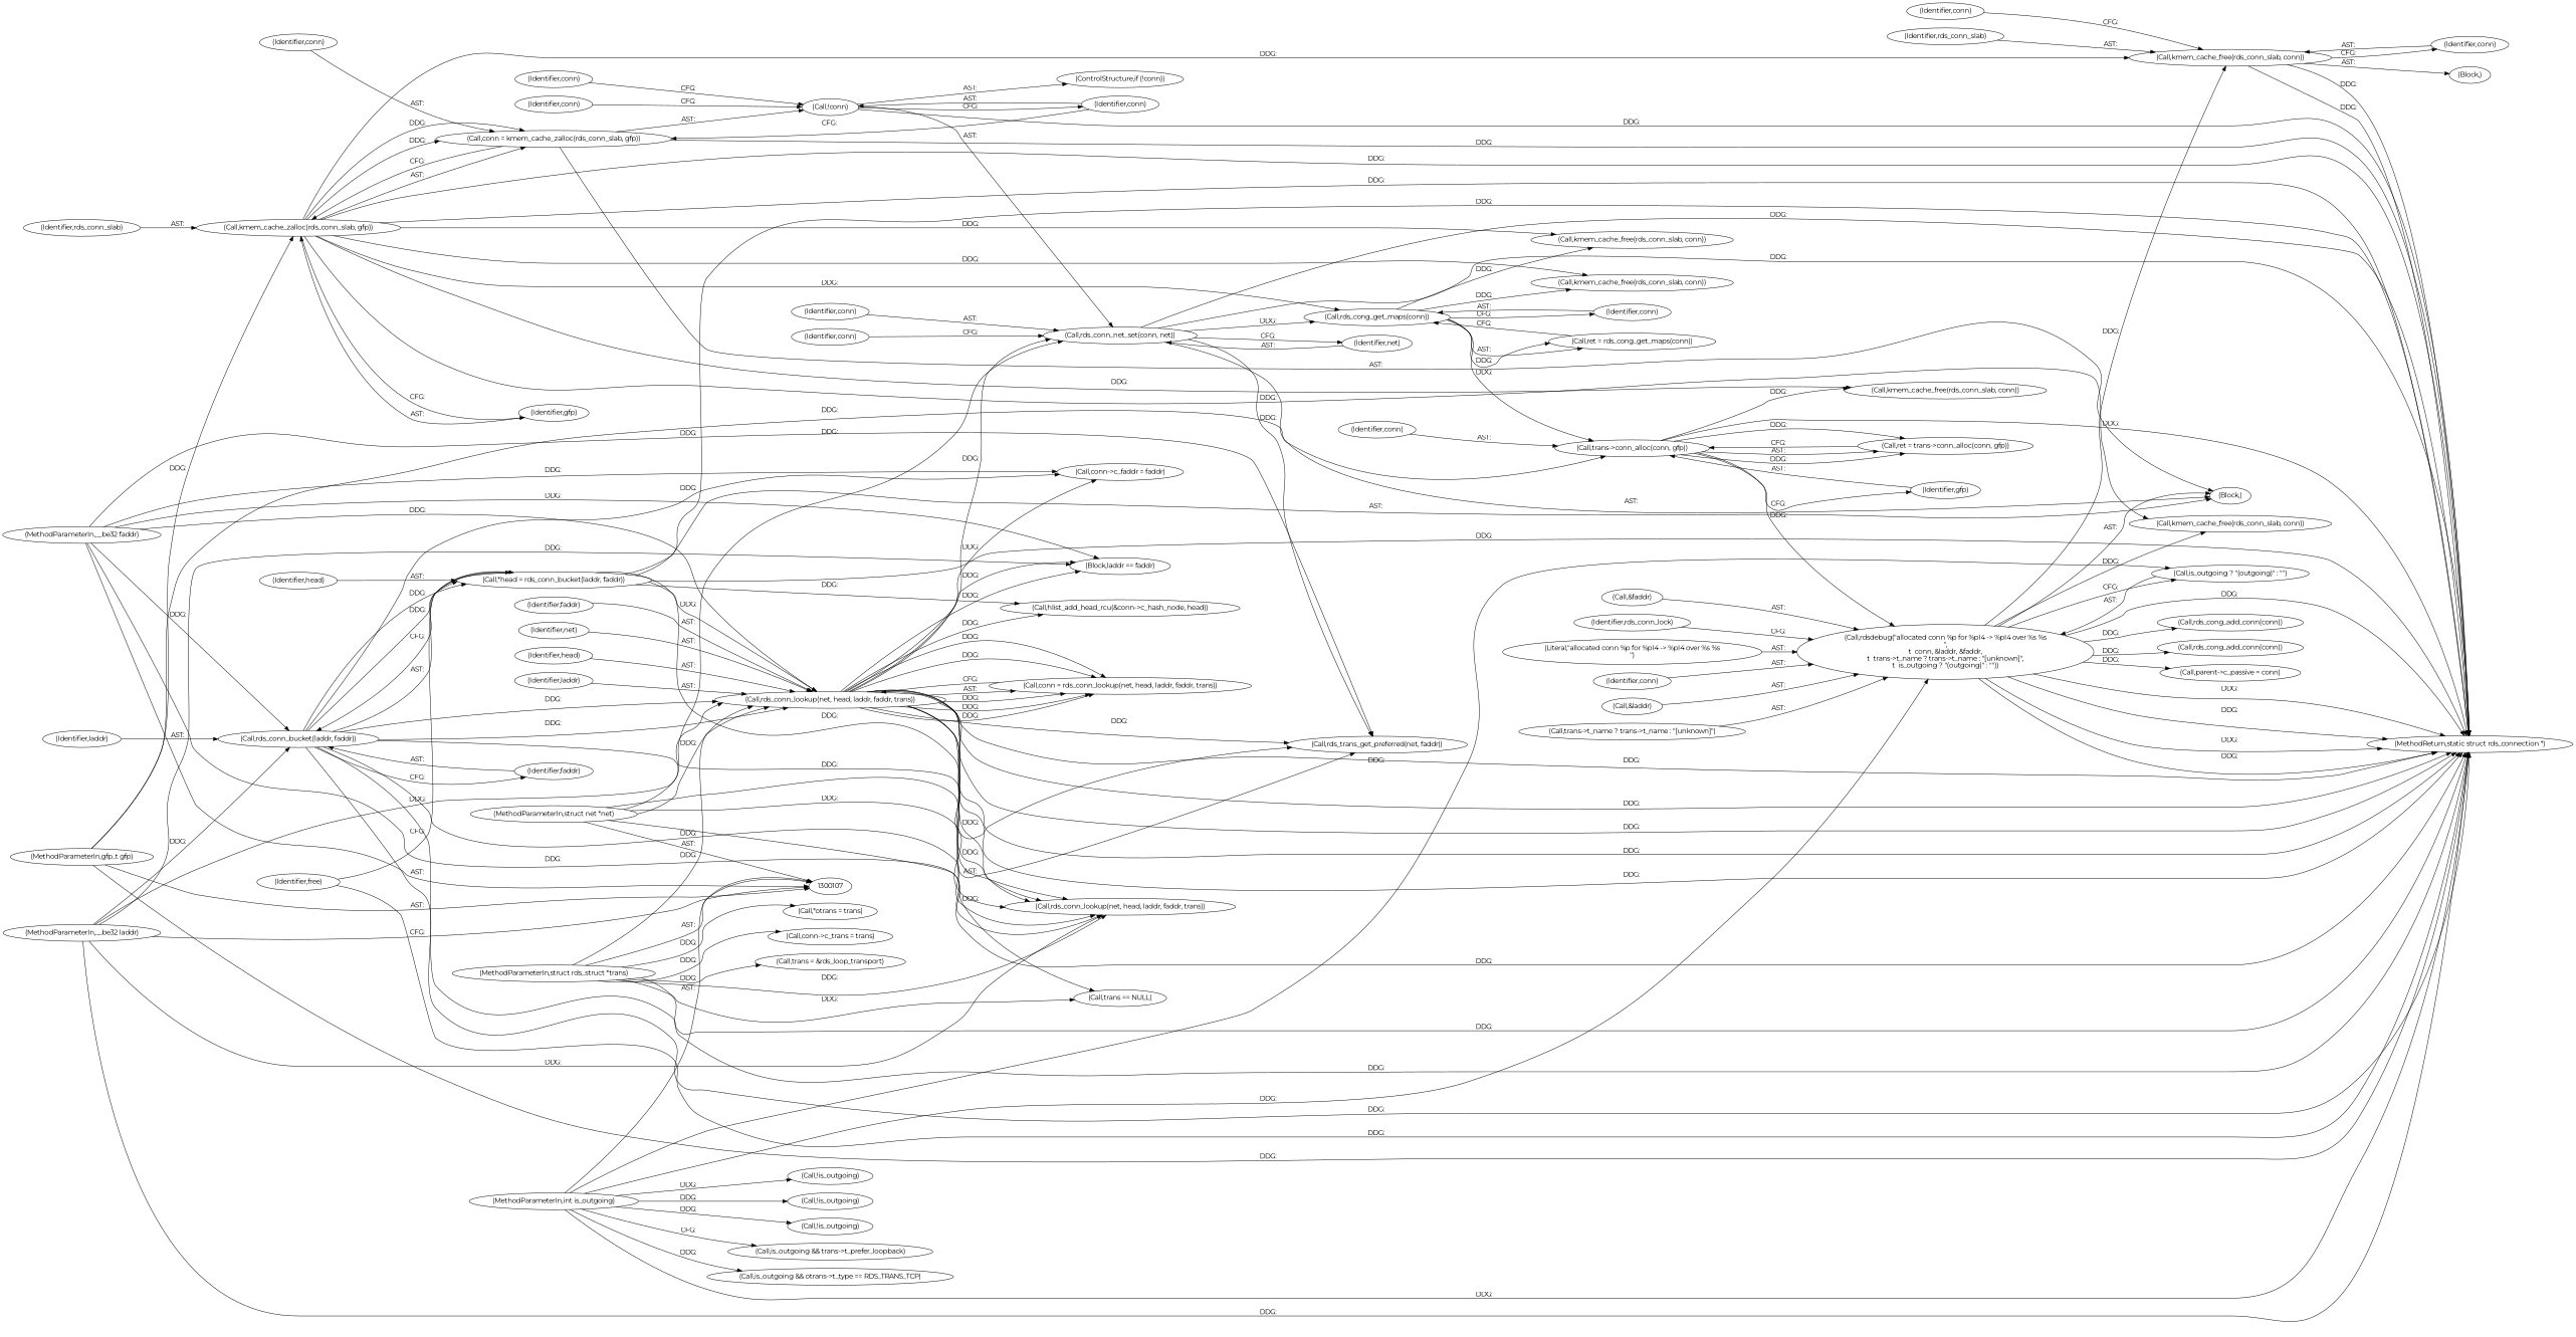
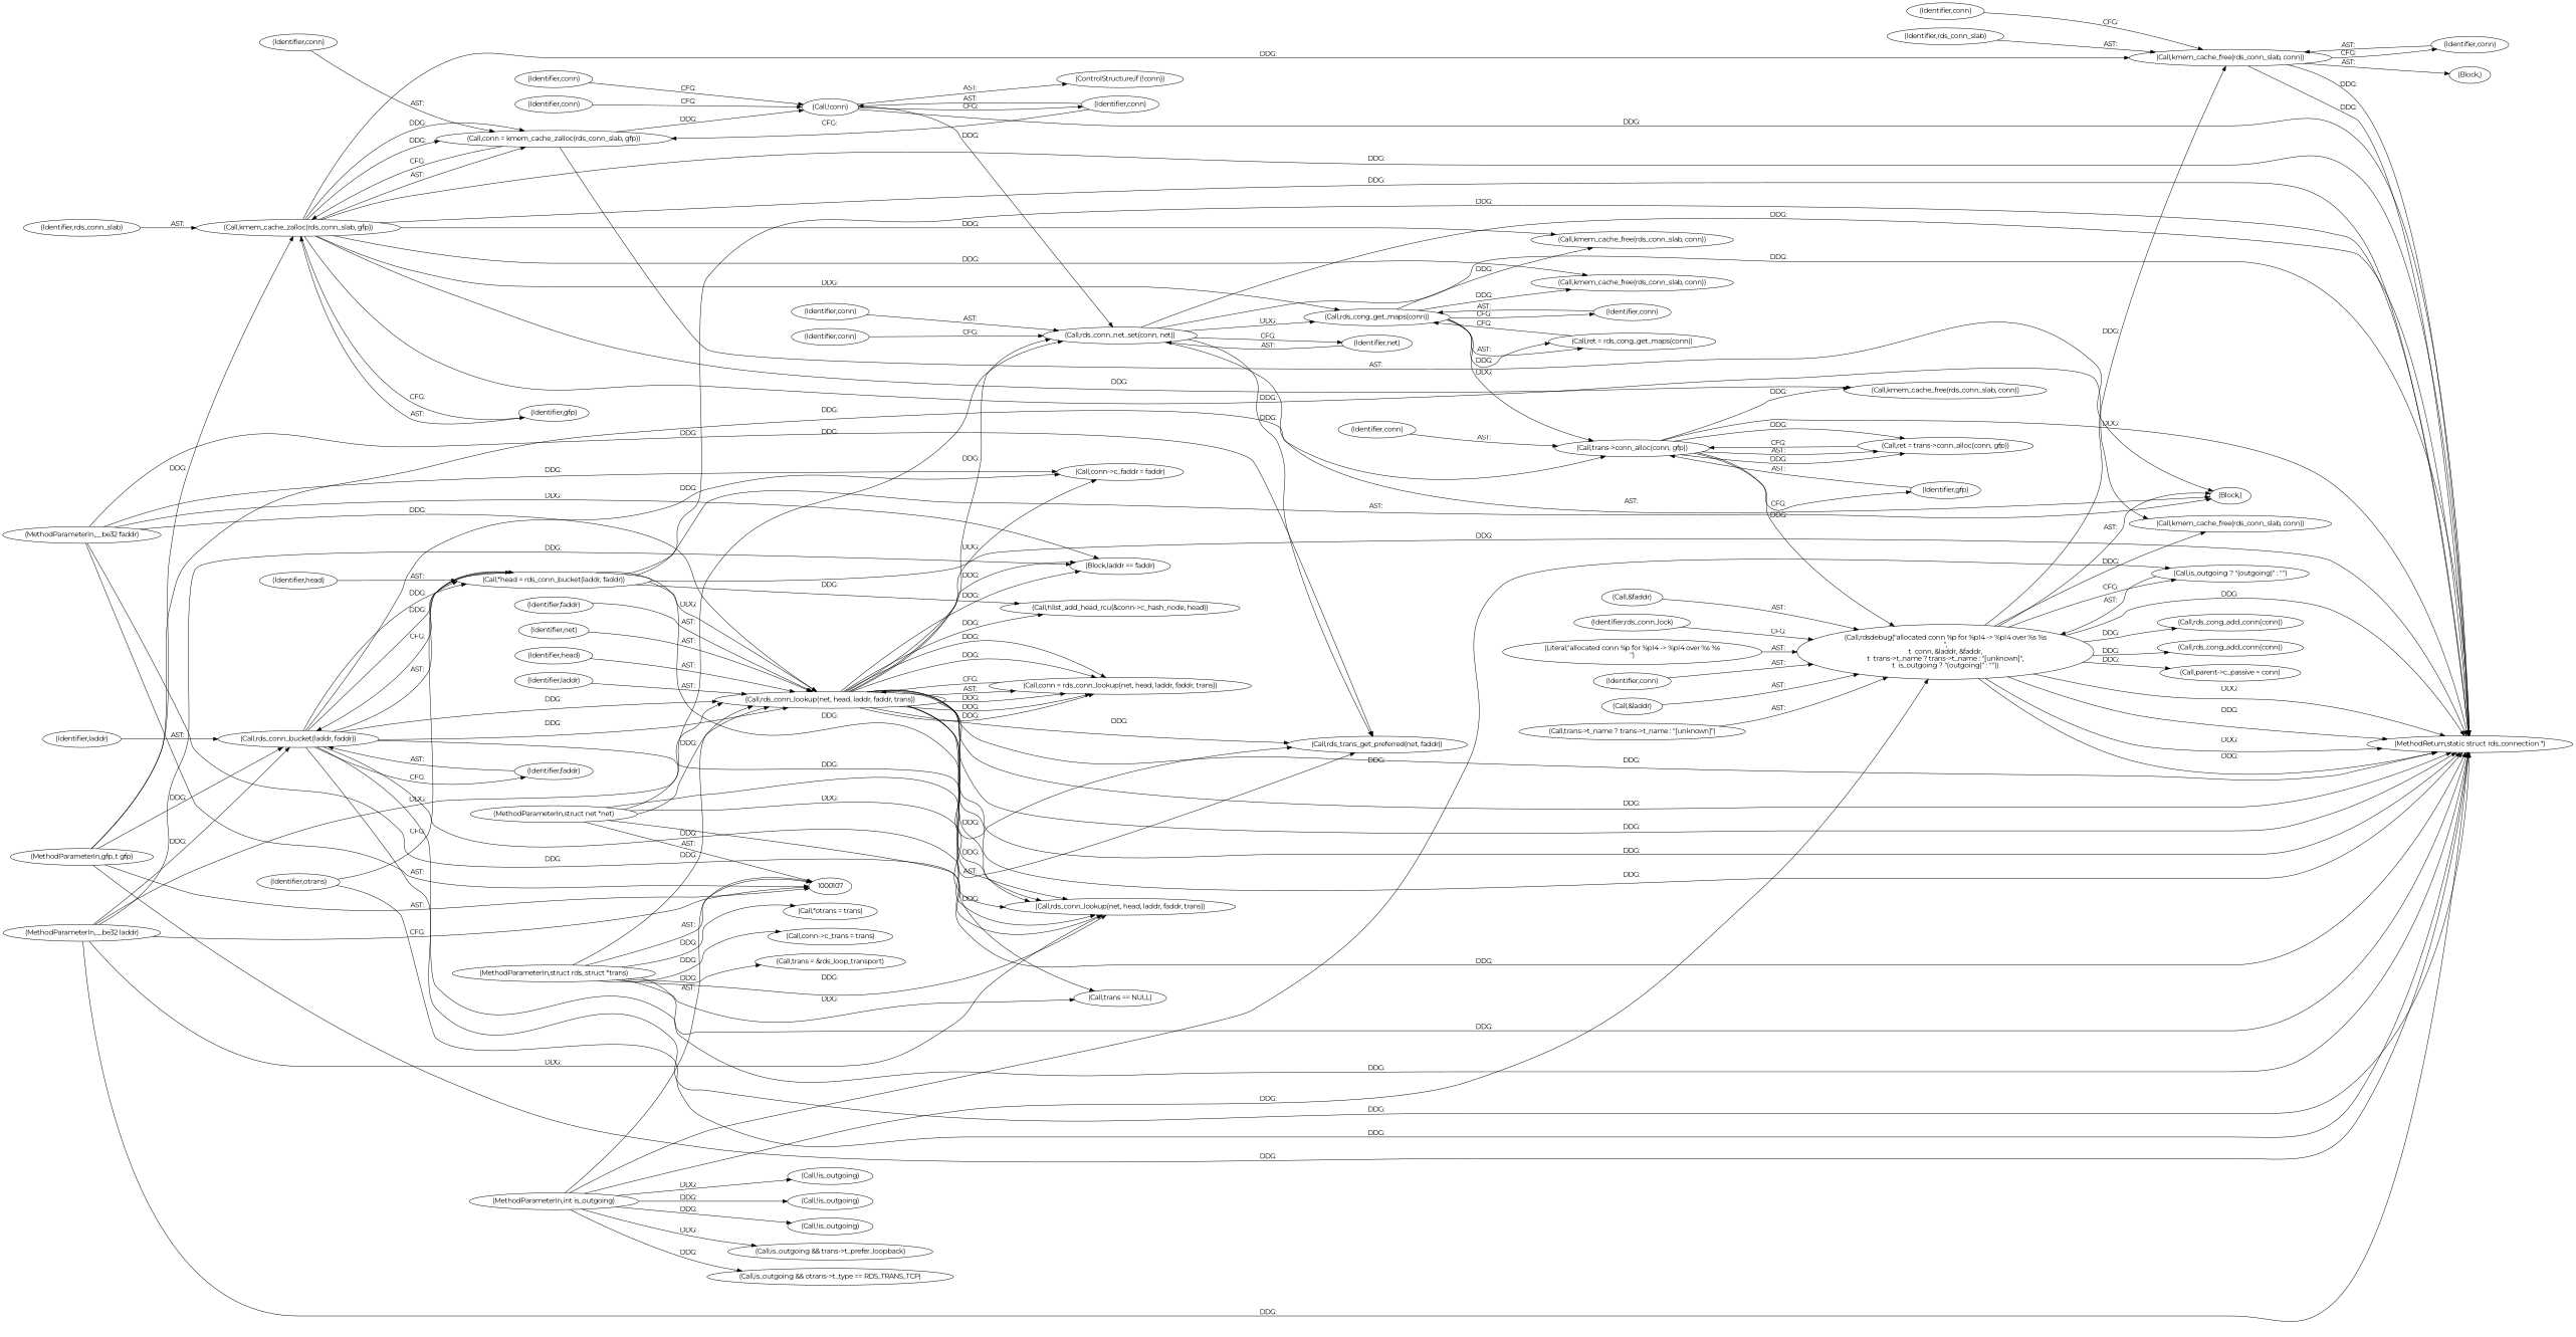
  digraph {
    fontname=Montserrat
    rankdir=LR
    node [fontname=Montserrat]
    edge [fontname=Montserrat]
    n1 [label="(Call,kmem_cache_free(rds_conn_slab, conn))"]
    n2 [label="(MethodReturn,static struct rds_connection *)"]
    n3 [label="(Identifier,conn)"]
    n4 [label="(Block,)"]
    n5 [label="(Call,kmem_cache_zalloc(rds_conn_slab, gfp))"]
    n6 [label="(Call,conn = kmem_cache_zalloc(rds_conn_slab, gfp))"]
    n7 [label="(Identifier,gfp)"]
    n8 [label="(Call,kmem_cache_free(rds_conn_slab, conn))"]
    n9 [label="(Call,kmem_cache_free(rds_conn_slab, conn))"]
    n10 [label="(Call,kmem_cache_free(rds_conn_slab, conn))"]
    n11 [label="(Call,kmem_cache_free(rds_conn_slab, conn))"]
    n12 [label="(Call,rds_cong_get_maps(conn))"]
    n13 [label="(Call,trans->conn_alloc(conn, gfp))"]
    n14 [label="(Call,rdsdebug(\"allocated conn %p for %pI4 -> %pI4 over %s %s\n\",\n\t  conn, &laddr, &faddr,\n\t  trans->t_name ? trans->t_name : \"[unknown]\",\n\t  is_outgoing ? \"(outgoing)\" : \"\"))"]
    n15 [label="(Identifier,gfp)"]
    n16 [label="(Call,ret = trans->conn_alloc(conn, gfp))"]
    n17 [label="(Block,)"]
    n18 [label="(Call,!conn)"]
    n19 [label="(MethodParameterIn,gfp_t gfp)"]
-   1000107 [label=1300107]
+   1000107
    n21 [label="(Call,parent->c_passive = conn)"]
    n22 [label="(Call,is_outgoing ? \"(outgoing)\" : \"\")"]
    n23 [label="(Call,rds_cong_add_conn(conn))"]
    n24 [label="(Call,rds_cong_add_conn(conn))"]
    n25 [label="(Call,ret = rds_cong_get_maps(conn))"]
    n26 [label="(Identifier,conn)"]
    n27 [label="(Call,rds_conn_net_set(conn, net))"]
    n28 [label="(Identifier,net)"]
    n29 [label="(Call,rds_trans_get_preferred(net, faddr))"]
    n30 [label="(Identifier,conn)"]
    n31 [label="(ControlStructure,if (!conn))"]
    n32 [label="(Call,rds_conn_lookup(net, head, laddr, faddr, trans))"]
    n33 [label="(Call,conn->c_faddr = faddr)"]
    n34 [label="(Call,rds_conn_lookup(net, head, laddr, faddr, trans))"]
    n35 [label="(Call,conn = rds_conn_lookup(net, head, laddr, faddr, trans))"]
    n36 [label="(Call,hlist_add_head_rcu(&conn->c_hash_node, head))"]
    n37 [label="(Call,trans == NULL)"]
    n38 [label="(Block,laddr == faddr)"]
    n39 [label="(MethodParameterIn,struct net *net)"]
    n40 [label="(Call,*head = rds_conn_bucket(laddr, faddr))"]
    n41 [label="(Call,rds_conn_bucket(laddr, faddr))"]
    n42 [label="(Identifier,faddr)"]
    n43 [label="(MethodParameterIn,__be32 laddr)"]
    n44 [label="(MethodParameterIn,__be32 faddr)"]
    n45 [label="(MethodParameterIn,struct rds_struct *trans)"]
    n46 [label="(Call,conn->c_trans = trans)"]
    n47 [label="(Call,trans = &rds_loop_transport)"]
    n48 [label="(Call,*otrans = trans)"]
    n49 [label="(MethodParameterIn,int is_outgoing)"]
    n50 [label="(Call,!is_outgoing)"]
    n51 [label="(Call,!is_outgoing)"]
    n52 [label="(Call,is_outgoing && trans->t_prefer_loopback)"]
    n53 [label="(Call,is_outgoing && otrans->t_type == RDS_TRANS_TCP)"]
    n54 [label="(Call,!is_outgoing)"]
    n55 [label="(Identifier,rds_conn_slab)"]
    n56 [label="(Literal,\"allocated conn %p for %pI4 -> %pI4 over %s %s\n\")"]
    n57 [label="(Identifier,head)"]
    n58 [label="(Identifier,conn)"]
    n59 [label="(Identifier,conn)"]
    n60 [label="(Identifier,laddr)"]
    n61 [label="(Identifier,conn)"]
    n62 [label="(Call,&laddr)"]
    n63 [label="(Identifier,head)"]
    n64 [label="(Identifier,conn)"]
    n65 [label="(Identifier,conn)"]
    n66 [label="(Identifier,conn)"]
    n67 [label="(Identifier,rds_conn_slab)"]
    n68 [label="(Call,trans->t_name ? trans->t_name : \"[unknown]\")"]
-   n69 [label="(Identifier,free)"]
+   n69 [label="(Identifier,otrans)"]
    n70 [label="(Identifier,conn)"]
    n71 [label="(Identifier,faddr)"]
    n72 [label="(Identifier,conn)"]
    n73 [label="(Call,&faddr)"]
    n74 [label="(Identifier,rds_conn_lock)"]
    n75 [label="(Identifier,net)"]
    n76 [label="(Identifier,laddr)"]
    n1 -> n2 [label="DDG: "]
    n1 -> n2 [label="DDG: "]
    n1 -> n3 [label="CFG: "]
    n1 -> n4 [label="AST: "]
    n3 -> n1 [label="AST: "]
    n5 -> n1 [label="DDG: "]
    n5 -> n2 [label="DDG: "]
    n5 -> n2 [label="DDG: "]
    n5 -> n6 [label="AST: "]
    n5 -> n6 [label="DDG: "]
    n5 -> n6 [label="DDG: "]
    n5 -> n7 [label="CFG: "]
    n5 -> n8 [label="DDG: "]
    n5 -> n9 [label="DDG: "]
    n5 -> n10 [label="DDG: "]
    n5 -> n11 [label="DDG: "]
    n5 -> n12 [label="DDG: "]
-   n6 -> n2 [label="DDG: "]
    n6 -> n5 [label="CFG: "]
    n6 -> n17 [label="AST: "]
-   n6 -> n18 [label="AST: "]
+   n6 -> n18 [label="DDG: "]
    n7 -> n5 [label="AST: "]
    n12 -> n8 [label="DDG: "]
    n12 -> n10 [label="DDG: "]
    n12 -> n13 [label="DDG: "]
    n12 -> n25 [label="AST: "]
    n12 -> n25 [label="DDG: "]
    n12 -> n26 [label="CFG: "]
    n13 -> n2 [label="DDG: "]
    n13 -> n11 [label="DDG: "]
    n13 -> n14 [label="DDG: "]
    n13 -> n15 [label="CFG: "]
    n13 -> n16 [label="AST: "]
    n13 -> n16 [label="DDG: "]
    n13 -> n16 [label="DDG: "]
    n14 -> n1 [label="DDG: "]
    n14 -> n2 [label="DDG: "]
    n14 -> n2 [label="DDG: "]
    n14 -> n2 [label="DDG: "]
    n14 -> n2 [label="DDG: "]
    n14 -> n2 [label="DDG: "]
    n14 -> n9 [label="DDG: "]
    n14 -> n17 [label="AST: "]
    n14 -> n21 [label="DDG: "]
    n14 -> n22 [label="CFG: "]
    n14 -> n23 [label="DDG: "]
    n14 -> n24 [label="DDG: "]
    n15 -> n13 [label="AST: "]
    n16 -> n13 [label="CFG: "]
    n18 -> n2 [label="DDG: "]
-   n18 -> n27 [label="AST: "]
+   n18 -> n27 [label="DDG: "]
    n18 -> n30 [label="CFG: "]
    n18 -> n31 [label="AST: "]
    n19 -> n2 [label="DDG: "]
    n19 -> n5 [label="DDG: "]
    n19 -> n13 [label="DDG: "]
    n19 -> 1000107 [label="AST: "]
    n22 -> n14 [label="AST: "]
    n25 -> n12 [label="CFG: "]
    n26 -> n12 [label="AST: "]
    n27 -> n2 [label="DDG: "]
    n27 -> n2 [label="DDG: "]
    n27 -> n12 [label="DDG: "]
    n27 -> n17 [label="AST: "]
    n27 -> n28 [label="CFG: "]
    n27 -> n29 [label="DDG: "]
    n28 -> n27 [label="AST: "]
    n30 -> n6 [label="CFG: "]
    n30 -> n18 [label="AST: "]
    n32 -> n2 [label="DDG: "]
    n32 -> n2 [label="DDG: "]
    n32 -> n2 [label="DDG: "]
    n32 -> n2 [label="DDG: "]
    n32 -> n2 [label="DDG: "]
    n32 -> n27 [label="DDG: "]
    n32 -> n29 [label="DDG: "]
    n32 -> n33 [label="DDG: "]
    n32 -> n34 [label="DDG: "]
    n32 -> n34 [label="DDG: "]
    n32 -> n35 [label="AST: "]
    n32 -> n35 [label="DDG: "]
    n32 -> n35 [label="DDG: "]
    n32 -> n35 [label="DDG: "]
    n32 -> n35 [label="DDG: "]
    n32 -> n35 [label="DDG: "]
    n32 -> n36 [label="DDG: "]
    n32 -> n37 [label="DDG: "]
    n32 -> n38 [label="DDG: "]
    n32 -> n38 [label="DDG: "]
    n35 -> n32 [label="CFG: "]
    n39 -> n2 [label="DDG: "]
    n39 -> 1000107 [label="AST: "]
    n39 -> n27 [label="DDG: "]
    n39 -> n29 [label="AST: "]
    n39 -> n32 [label="DDG: "]
    n39 -> n34 [label="DDG: "]
    n40 -> n2 [label="DDG: "]
    n40 -> n2 [label="DDG: "]
    n40 -> n17 [label="AST: "]
    n40 -> n32 [label="DDG: "]
    n40 -> n34 [label="DDG: "]
    n40 -> n36 [label="DDG: "]
    n40 -> n41 [label="CFG: "]
    n41 -> n2 [label="DDG: "]
    n41 -> n2 [label="DDG: "]
    n41 -> n29 [label="DDG: "]
    n41 -> n32 [label="DDG: "]
    n41 -> n32 [label="DDG: "]
    n41 -> n33 [label="DDG: "]
    n41 -> n34 [label="DDG: "]
    n41 -> n40 [label="AST: "]
    n41 -> n40 [label="DDG: "]
    n41 -> n40 [label="DDG: "]
    n41 -> n42 [label="CFG: "]
    n42 -> n41 [label="AST: "]
    n43 -> n2 [label="DDG: "]
    n43 -> 1000107 [label="CFG: "]
    n43 -> n32 [label="DDG: "]
    n43 -> n34 [label="DDG: "]
    n43 -> n38 [label="DDG: "]
    n43 -> n41 [label="DDG: "]
    n44 -> 1000107 [label="AST: "]
    n44 -> n29 [label="DDG: "]
    n44 -> n32 [label="DDG: "]
    n44 -> n33 [label="DDG: "]
    n44 -> n34 [label="DDG: "]
    n44 -> n38 [label="DDG: "]
-   n44 -> n41 [label="DDG: "]
+   n19 -> n41 [label="DDG: "]
    n45 -> n2 [label="DDG: "]
    n45 -> 1000107 [label="AST: "]
    n45 -> n32 [label="DDG: "]
    n45 -> n34 [label="DDG: "]
    n45 -> n37 [label="DDG: "]
    n45 -> n46 [label="DDG: "]
    n45 -> n47 [label="DDG: "]
    n45 -> n48 [label="DDG: "]
-   n49 -> n2 [label="DDG: "]
    n49 -> n14 [label="DDG: "]
    n49 -> 1000107 [label="AST: "]
    n49 -> n22 [label="DDG: "]
    n49 -> n50 [label="DDG: "]
    n49 -> n51 [label="DDG: "]
-   n49 -> n52 [label="CFG: "]
+   n49 -> n52 [label="DDG: "]
    n49 -> n53 [label="DDG: "]
    n49 -> n54 [label="DDG: "]
    n55 -> n5 [label="AST: "]
    n56 -> n14 [label="AST: "]
    n57 -> n32 [label="AST: "]
    n58 -> n14 [label="AST: "]
    n59 -> n27 [label="AST: "]
    n60 -> n32 [label="AST: "]
    n61 -> n18 [label="CFG: "]
    n62 -> n14 [label="AST: "]
    n63 -> n40 [label="AST: "]
    n64 -> n1 [label="CFG: "]
    n65 -> n13 [label="AST: "]
    n66 -> n6 [label="AST: "]
    n67 -> n1 [label="AST: "]
    n68 -> n14 [label="AST: "]
    n69 -> n2 [label="DDG: "]
    n69 -> n40 [label="CFG: "]
    n70 -> n18 [label="CFG: "]
    n71 -> n32 [label="AST: "]
    n72 -> n27 [label="CFG: "]
    n73 -> n14 [label="AST: "]
    n74 -> n14 [label="CFG: "]
    n75 -> n32 [label="AST: "]
    n76 -> n41 [label="AST: "]
  }
